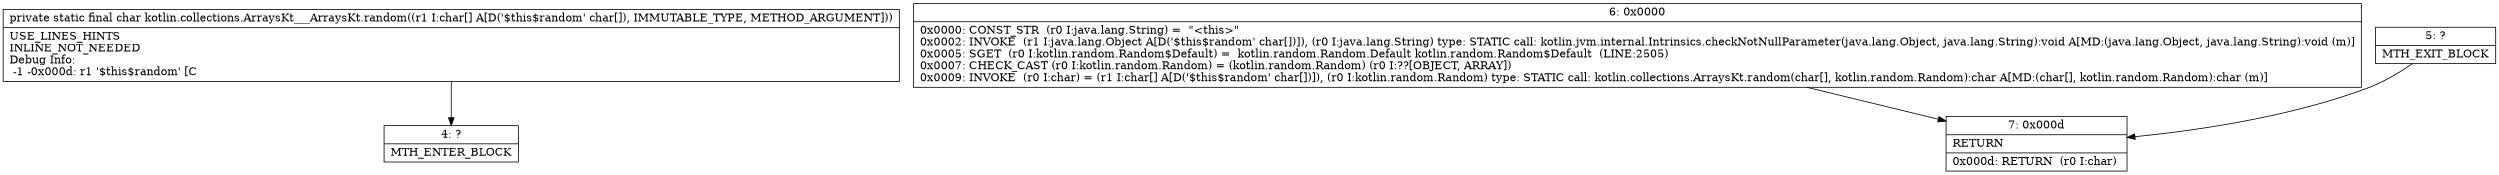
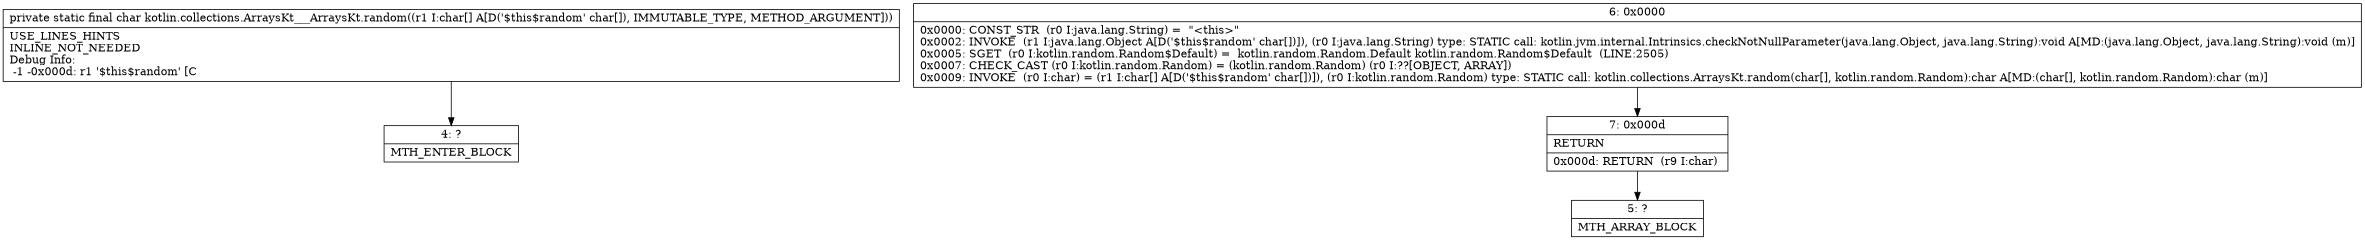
  digraph {
    node [shape=record]
    n1 [label="{4\:\ ?|MTH_ENTER_BLOCK\l}"]
    n2 [label="{6\:\ 0x0000|0x0000: CONST_STR  (r0 I:java.lang.String) =  \"\<this\>\" \l0x0002: INVOKE  (r1 I:java.lang.Object A[D('$this$random' char[])]), (r0 I:java.lang.String) type: STATIC call: kotlin.jvm.internal.Intrinsics.checkNotNullParameter(java.lang.Object, java.lang.String):void A[MD:(java.lang.Object, java.lang.String):void (m)]\l0x0005: SGET  (r0 I:kotlin.random.Random$Default) =  kotlin.random.Random.Default kotlin.random.Random$Default  (LINE:2505)\l0x0007: CHECK_CAST (r0 I:kotlin.random.Random) = (kotlin.random.Random) (r0 I:??[OBJECT, ARRAY]) \l0x0009: INVOKE  (r0 I:char) = (r1 I:char[] A[D('$this$random' char[])]), (r0 I:kotlin.random.Random) type: STATIC call: kotlin.collections.ArraysKt.random(char[], kotlin.random.Random):char A[MD:(char[], kotlin.random.Random):char (m)]\l}"]
-   n3 [label="{7\:\ 0x000d|RETURN\l|0x000d: RETURN  (r0 I:char) \l}"]
-   n4 [label="{5\:\ ?|MTH_EXIT_BLOCK\l}"]
+   n3 [label="{7\:\ 0x000d|RETURN\l|0x000d: RETURN  (r9 I:char) \l}"]
+   n4 [label="{5\:\ ?|MTH_ARRAY_BLOCK\l}"]
    n5 [label="{private static final char kotlin.collections.ArraysKt___ArraysKt.random((r1 I:char[] A[D('$this$random' char[]), IMMUTABLE_TYPE, METHOD_ARGUMENT]))  | USE_LINES_HINTS\lINLINE_NOT_NEEDED\lDebug Info:\l  \-1 \-0x000d: r1 '$this$random' [C\l}"]
    n2 -> n3
-   n4 -> n3
+   n3 -> n4
    n5 -> n1
  }
